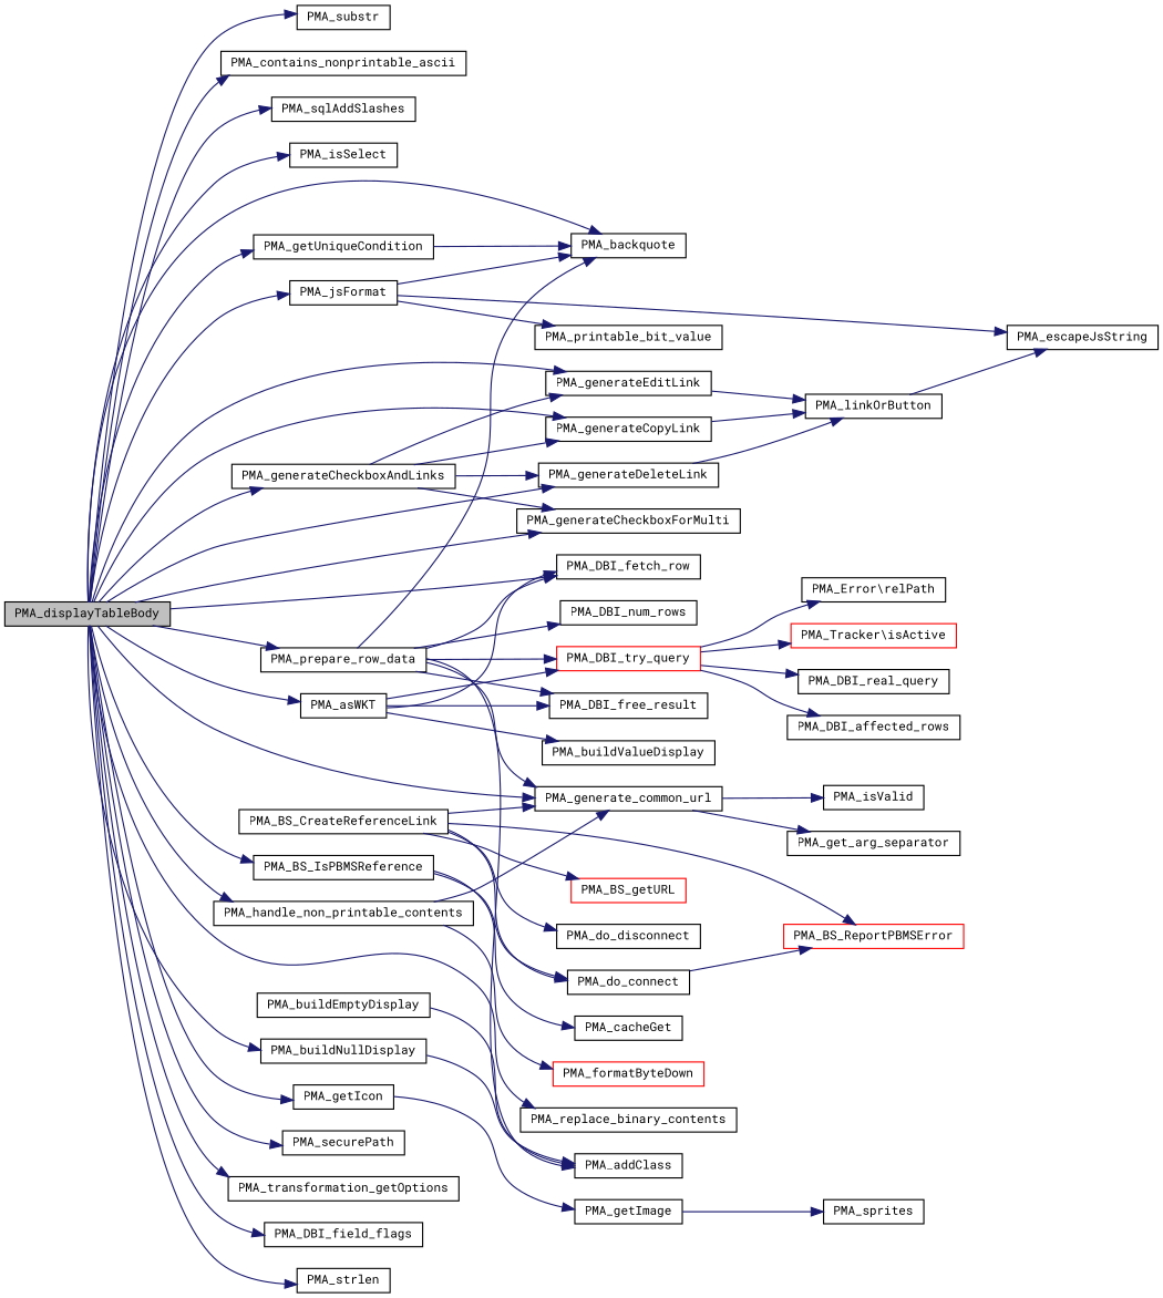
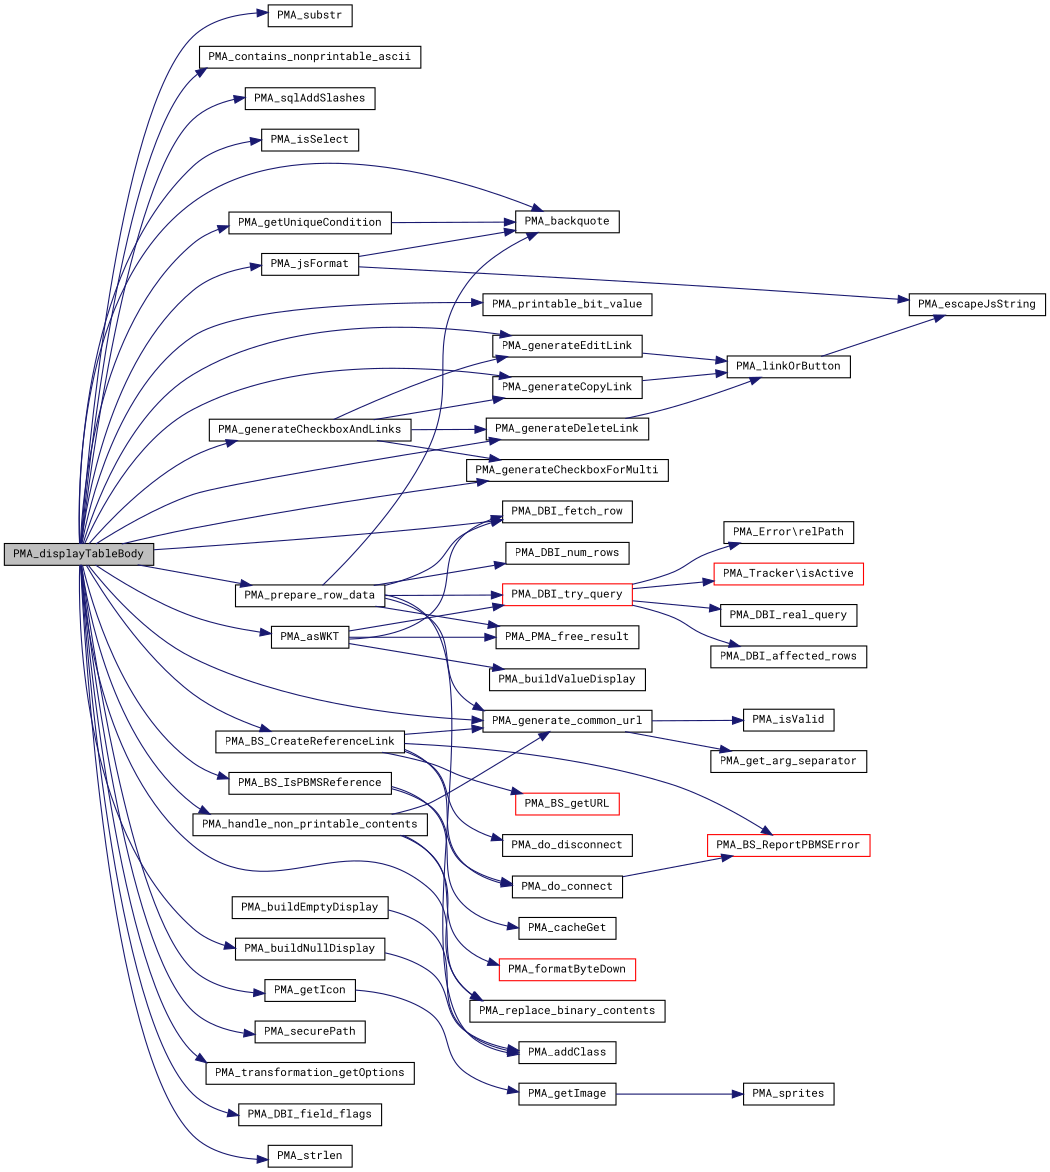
  digraph {
    fontname="Roboto Mono"
    rankdir=LR
    node [color=black fillcolor=white fontname="Roboto Mono" fontsize=10 shape=record style=filled]
    edge [color=midnightblue fontname="Roboto Mono" fontsize=10 labelfontname=Helvetica labelfontsize=10 style=solid]
    n1 [fillcolor=grey75 fontcolor=black height=0.2 label=PMA_displayTableBody width=0.4]
    n2 [height=0.2 label=PMA_isSelect width=0.4]
    n3 [height=0.2 label=PMA_DBI_fetch_row width=0.4]
    n4 [height=0.2 label=PMA_getUniqueCondition width=0.4]
    n5 [height=0.2 label=PMA_backquote width=0.4]
    n6 [height=0.2 label=PMA_generate_common_url width=0.4]
    n7 [height=0.2 label=PMA_getIcon width=0.4]
    n8 [height=0.2 label=PMA_jsFormat width=0.4]
    n9 [height=0.2 label=PMA_generateCheckboxAndLinks width=0.4]
    n10 [height=0.2 label=PMA_generateCheckboxForMulti width=0.4]
    n11 [height=0.2 label=PMA_generateEditLink width=0.4]
    n12 [height=0.2 label=PMA_generateCopyLink width=0.4]
    n13 [height=0.2 label=PMA_generateDeleteLink width=0.4]
    n14 [height=0.2 label=PMA_securePath width=0.4]
    n15 [height=0.2 label=PMA_transformation_getOptions width=0.4]
    n16 [height=0.2 label=PMA_buildNullDisplay width=0.4]
    n17 [height=0.2 label=PMA_prepare_row_data width=0.4]
    n18 [height=0.2 label=PMA_DBI_field_flags width=0.4]
    n19 [height=0.2 label=PMA_BS_IsPBMSReference width=0.4]
    n20 [height=0.2 label=PMA_BS_CreateReferenceLink width=0.4]
    n21 [height=0.2 label=PMA_handle_non_printable_contents width=0.4]
    n22 [height=0.2 label=PMA_replace_binary_contents width=0.4]
    n23 [height=0.2 label=PMA_strlen width=0.4]
    n24 [height=0.2 label=PMA_substr width=0.4]
    n25 [height=0.2 label=PMA_asWKT width=0.4]
    n26 [height=0.2 label=PMA_contains_nonprintable_ascii width=0.4]
    n27 [height=0.2 label=PMA_printable_bit_value width=0.4]
    n28 [height=0.2 label=PMA_sqlAddSlashes width=0.4]
    n29 [height=0.2 label=PMA_isValid width=0.4]
    n30 [height=0.2 label=PMA_get_arg_separator width=0.4]
    n31 [height=0.2 label=PMA_getImage width=0.4]
    n32 [height=0.2 label=PMA_escapeJsString width=0.4]
    n33 [height=0.2 label=PMA_linkOrButton width=0.4]
    n34 [height=0.2 label=PMA_addClass width=0.4]
    n35 [color=red height=0.2 label=PMA_DBI_try_query width=0.4]
    n36 [height=0.2 label=PMA_DBI_num_rows width=0.4]
-   n37 [height=0.2 label=PMA_DBI_free_result width=0.4]
+   n37 [height=0.2 label=PMA_PMA_free_result width=0.4]
    n38 [height=0.2 label=PMA_buildEmptyDisplay width=0.4]
    n39 [height=0.2 label=PMA_cacheGet width=0.4]
    n40 [height=0.2 label=PMA_do_connect width=0.4]
    n41 [color=red height=0.2 label=PMA_BS_ReportPBMSError width=0.4]
    n42 [height=0.2 label=PMA_do_disconnect width=0.4]
    n43 [color=red height=0.2 label=PMA_BS_getURL width=0.4]
    n44 [color=red height=0.2 label=PMA_formatByteDown width=0.4]
    n45 [height=0.2 label=PMA_buildValueDisplay width=0.4]
    n46 [height=0.2 label=PMA_sprites width=0.4]
    n47 [height=0.2 label=PMA_DBI_real_query width=0.4]
    n48 [height=0.2 label=PMA_DBI_affected_rows width=0.4]
    n49 [height=0.2 label="PMA_Error\\relPath" width=0.4]
    n50 [color=red height=0.2 label="PMA_Tracker\\isActive" width=0.4]
    n1 -> n2
    n1 -> n3
    n1 -> n4
    n1 -> n5
    n1 -> n6
    n1 -> n7
    n1 -> n8
    n1 -> n9
    n1 -> n10
    n1 -> n11
    n1 -> n12
    n1 -> n13
    n1 -> n14
    n1 -> n15
    n1 -> n16
    n1 -> n17
    n1 -> n18
    n1 -> n19
+   n1 -> n20
    n1 -> n21
    n1 -> n22
    n1 -> n23
    n1 -> n24
    n1 -> n25
    n1 -> n26
-   n8 -> n27
+   n1 -> n27
    n1 -> n28
    n4 -> n5
    n6 -> n29
    n6 -> n30
    n7 -> n31
    n8 -> n5
    n8 -> n32
    n9 -> n10
    n9 -> n11
    n9 -> n12
    n9 -> n13
    n11 -> n33
    n12 -> n33
    n13 -> n33
    n16 -> n34
    n17 -> n3
    n17 -> n5
    n17 -> n6
    n17 -> n34
    n17 -> n35
    n17 -> n36
    n17 -> n37
    n19 -> n39
    n19 -> n40
    n20 -> n6
    n20 -> n40
    n20 -> n41
    n20 -> n42
    n20 -> n43
    n21 -> n6
+   n21 -> n22
    n21 -> n44
    n25 -> n3
    n25 -> n35
    n25 -> n37
    n25 -> n45
    n31 -> n46
    n33 -> n32
    n35 -> n47
    n35 -> n48
    n35 -> n49
    n35 -> n50
    n38 -> n34
    n40 -> n41
  }
